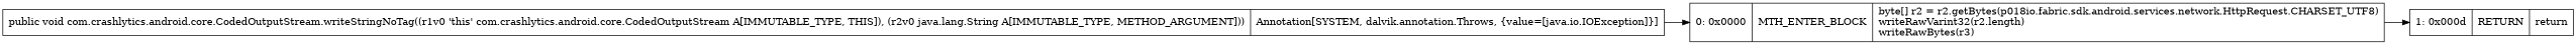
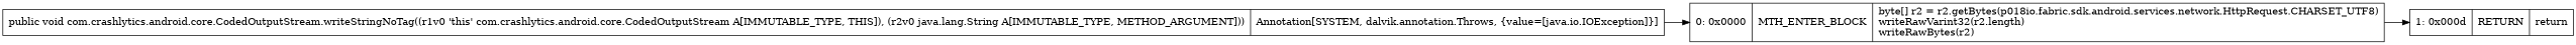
  digraph {
    rankdir=LR
    node [shape=record]
-   n1 [label="{0\:\ 0x0000|MTH_ENTER_BLOCK\l|byte[] r2 = r2.getBytes(p018io.fabric.sdk.android.services.network.HttpRequest.CHARSET_UTF8)\lwriteRawVarint32(r2.length)\lwriteRawBytes(r3)\l}"]
+   n1 [label="{0\:\ 0x0000|MTH_ENTER_BLOCK\l|byte[] r2 = r2.getBytes(p018io.fabric.sdk.android.services.network.HttpRequest.CHARSET_UTF8)\lwriteRawVarint32(r2.length)\lwriteRawBytes(r2)\l}"]
    n2 [label="{1\:\ 0x000d|RETURN\l|return\l}"]
    n3 [label="{public void com.crashlytics.android.core.CodedOutputStream.writeStringNoTag((r1v0 'this' com.crashlytics.android.core.CodedOutputStream A[IMMUTABLE_TYPE, THIS]), (r2v0 java.lang.String A[IMMUTABLE_TYPE, METHOD_ARGUMENT]))  | Annotation[SYSTEM, dalvik.annotation.Throws, \{value=[java.io.IOException]\}]\l}"]
    n1 -> n2
    n3 -> n1
  }
